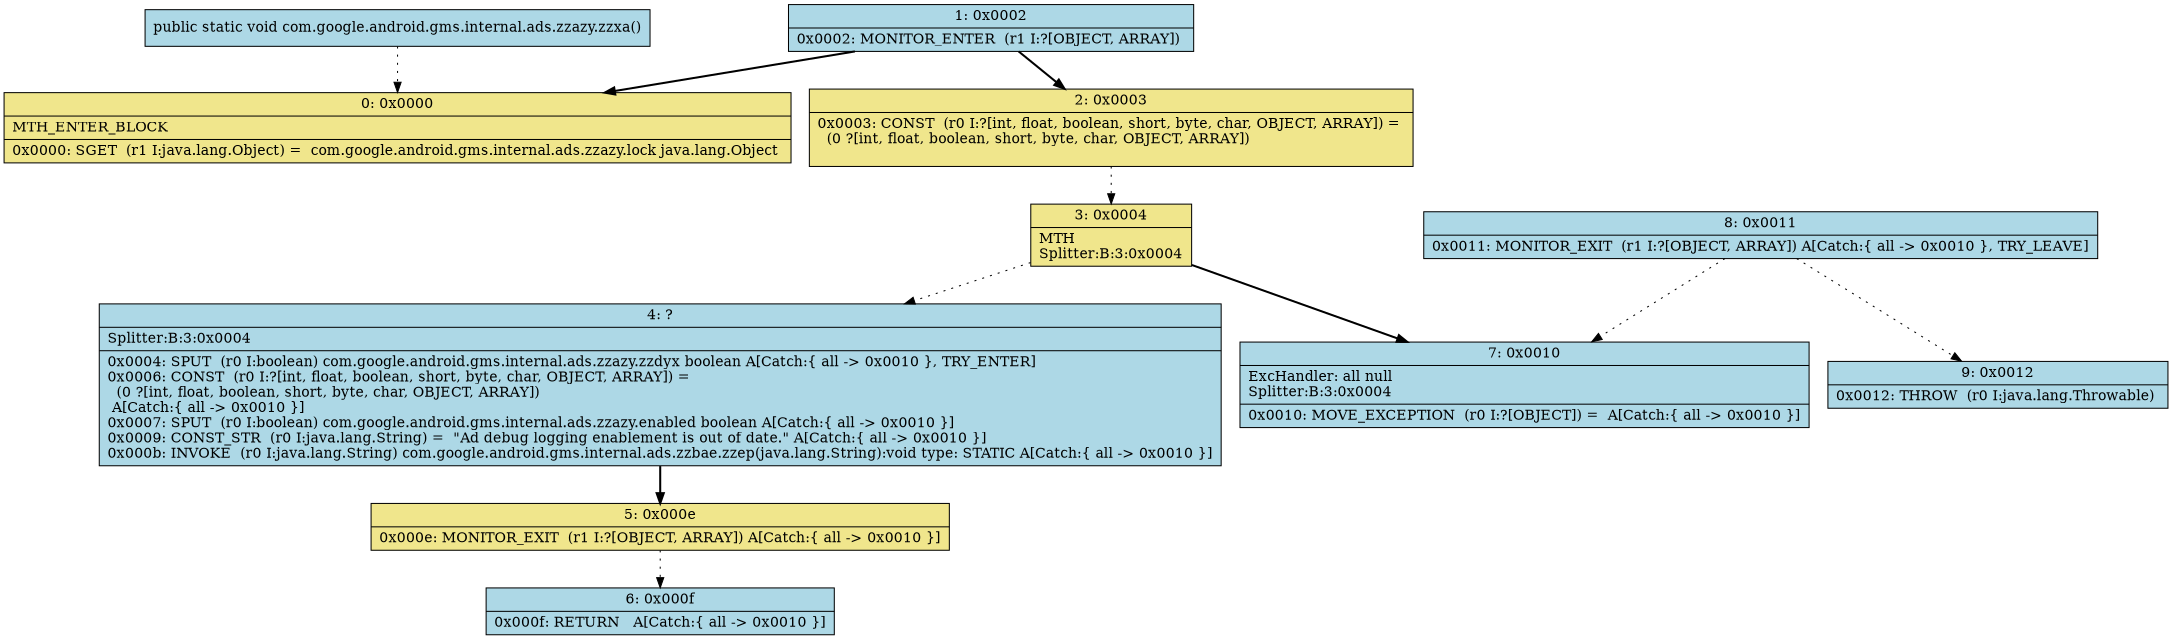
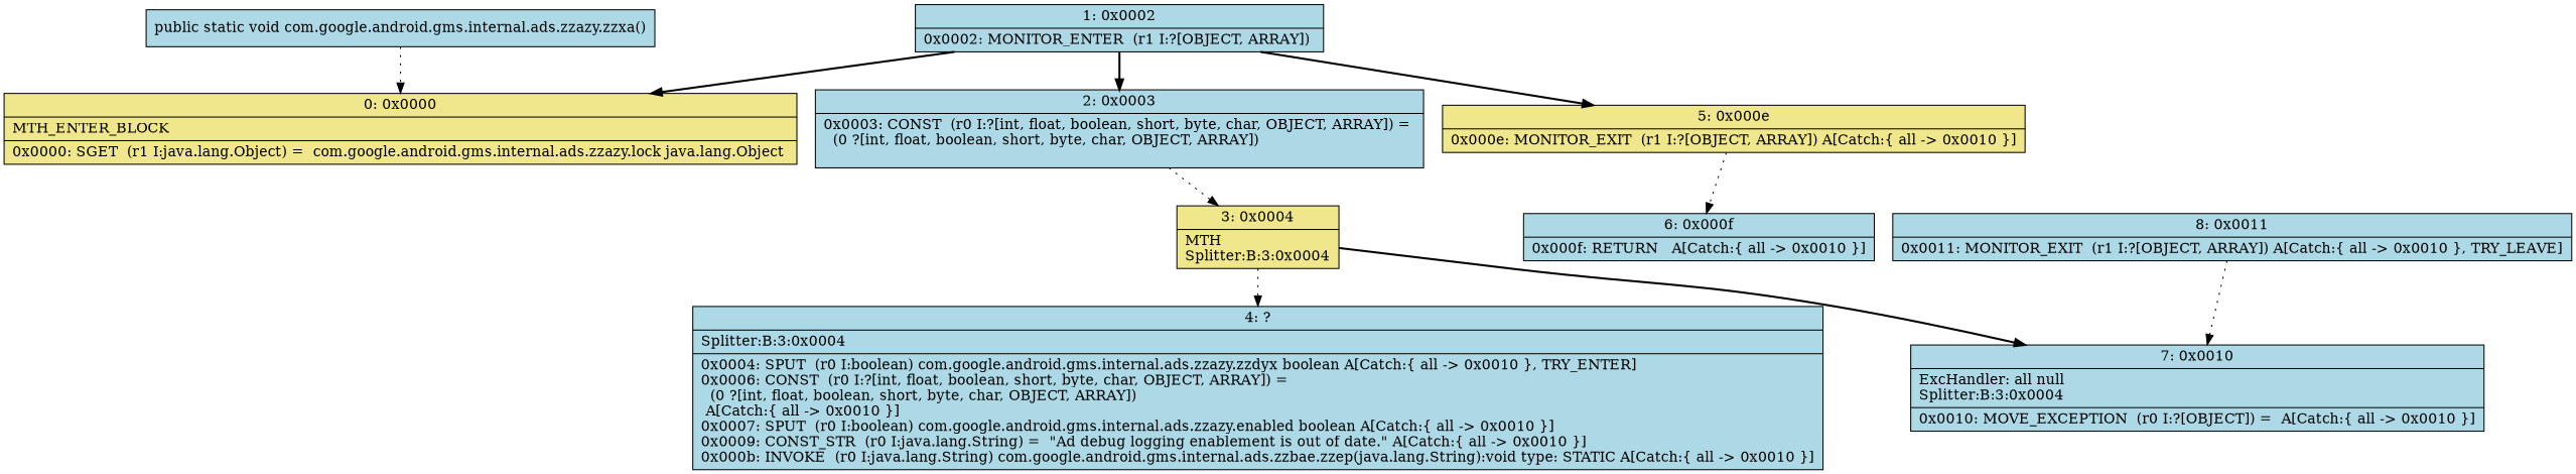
  digraph {
    node [fillcolor=lightblue shape=record style=filled]
    edge [style=dotted]
    n1 [fillcolor=khaki label="{0\:\ 0x0000|MTH_ENTER_BLOCK\l|0x0000: SGET  (r1 I:java.lang.Object) =  com.google.android.gms.internal.ads.zzazy.lock java.lang.Object \l}"]
    n2 [label="{1\:\ 0x0002|0x0002: MONITOR_ENTER  (r1 I:?[OBJECT, ARRAY]) \l}"]
-   n3 [fillcolor=khaki label="{2\:\ 0x0003|0x0003: CONST  (r0 I:?[int, float, boolean, short, byte, char, OBJECT, ARRAY]) = \l  (0 ?[int, float, boolean, short, byte, char, OBJECT, ARRAY])\l \l}"]
+   n3 [label="{2\:\ 0x0003|0x0003: CONST  (r0 I:?[int, float, boolean, short, byte, char, OBJECT, ARRAY]) = \l  (0 ?[int, float, boolean, short, byte, char, OBJECT, ARRAY])\l \l}"]
    n4 [fillcolor=khaki label="{3\:\ 0x0004|MTH\lSplitter:B:3:0x0004\l}"]
    n5 [label="{4\:\ ?|Splitter:B:3:0x0004\l|0x0004: SPUT  (r0 I:boolean) com.google.android.gms.internal.ads.zzazy.zzdyx boolean A[Catch:\{ all \-\> 0x0010 \}, TRY_ENTER]\l0x0006: CONST  (r0 I:?[int, float, boolean, short, byte, char, OBJECT, ARRAY]) = \l  (0 ?[int, float, boolean, short, byte, char, OBJECT, ARRAY])\l A[Catch:\{ all \-\> 0x0010 \}]\l0x0007: SPUT  (r0 I:boolean) com.google.android.gms.internal.ads.zzazy.enabled boolean A[Catch:\{ all \-\> 0x0010 \}]\l0x0009: CONST_STR  (r0 I:java.lang.String) =  \"Ad debug logging enablement is out of date.\" A[Catch:\{ all \-\> 0x0010 \}]\l0x000b: INVOKE  (r0 I:java.lang.String) com.google.android.gms.internal.ads.zzbae.zzep(java.lang.String):void type: STATIC A[Catch:\{ all \-\> 0x0010 \}]\l}"]
    n6 [label="{7\:\ 0x0010|ExcHandler: all null\lSplitter:B:3:0x0004\l|0x0010: MOVE_EXCEPTION  (r0 I:?[OBJECT]) =  A[Catch:\{ all \-\> 0x0010 \}]\l}"]
    n7 [fillcolor=khaki label="{5\:\ 0x000e|0x000e: MONITOR_EXIT  (r1 I:?[OBJECT, ARRAY]) A[Catch:\{ all \-\> 0x0010 \}]\l}"]
    n8 [label="{6\:\ 0x000f|0x000f: RETURN   A[Catch:\{ all \-\> 0x0010 \}]\l}"]
    n9 [label="{8\:\ 0x0011|0x0011: MONITOR_EXIT  (r1 I:?[OBJECT, ARRAY]) A[Catch:\{ all \-\> 0x0010 \}, TRY_LEAVE]\l}"]
-   n10 [label="{9\:\ 0x0012|0x0012: THROW  (r0 I:java.lang.Throwable) \l}"]
    n11 [label="{public static void com.google.android.gms.internal.ads.zzazy.zzxa() }"]
    n2 -> n1 [style=bold]
    n2 -> n3 [style=bold]
    n3 -> n4
    n4 -> n5
    n4 -> n6 [style=bold]
-   n5 -> n7 [style=bold]
+   n2 -> n7 [style=bold]
    n7 -> n8
    n9 -> n6
-   n9 -> n10
    n11 -> n1
  }
